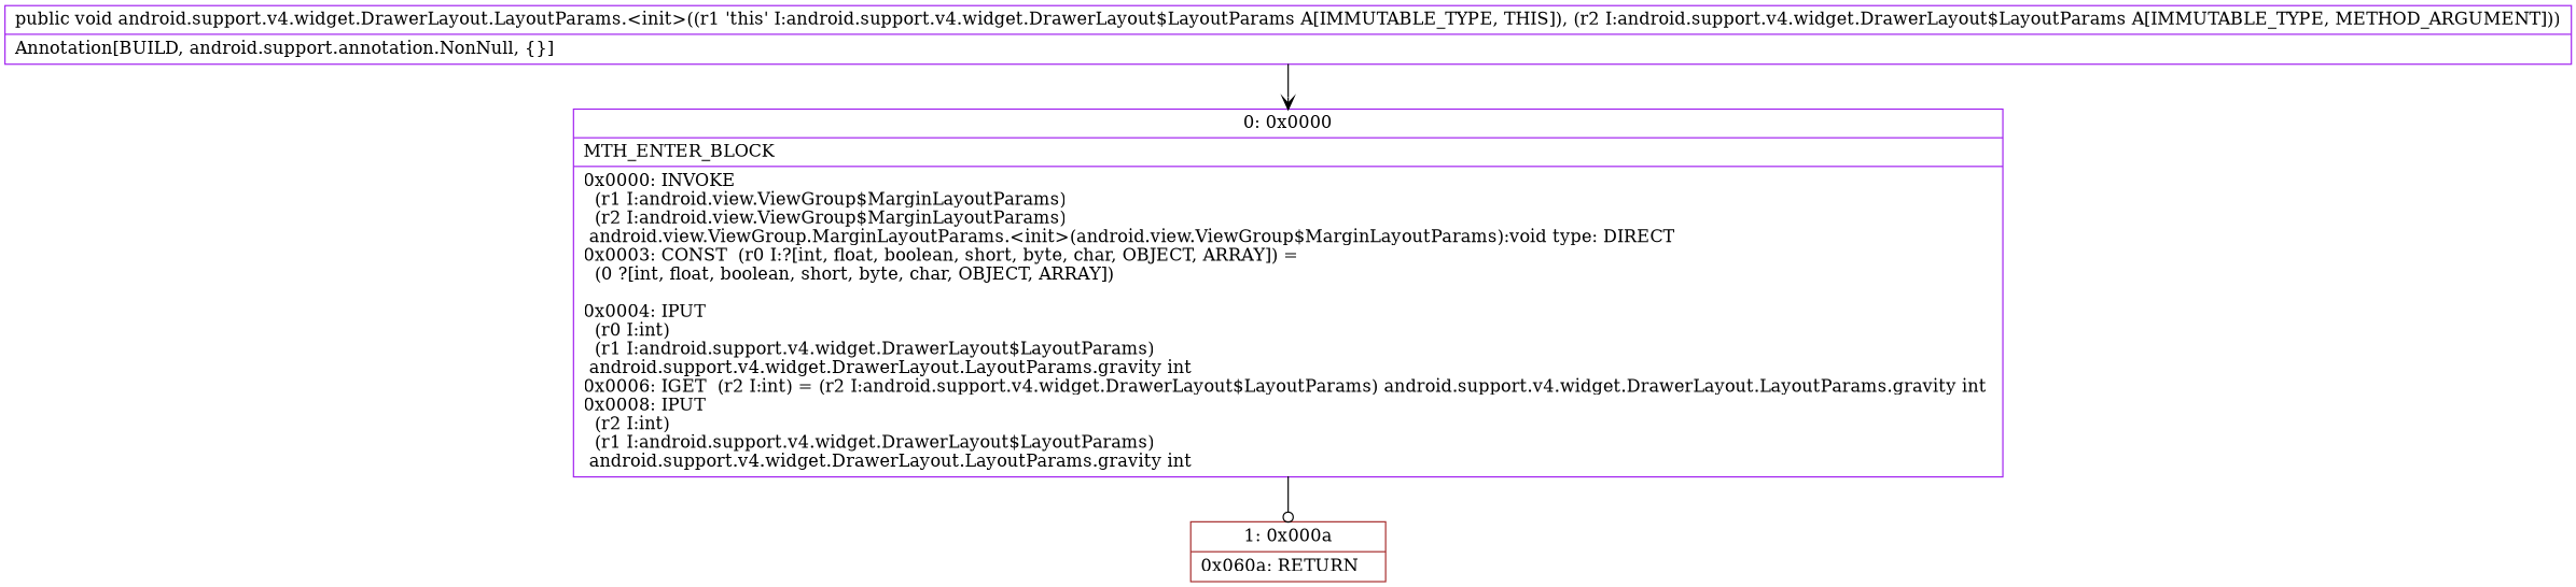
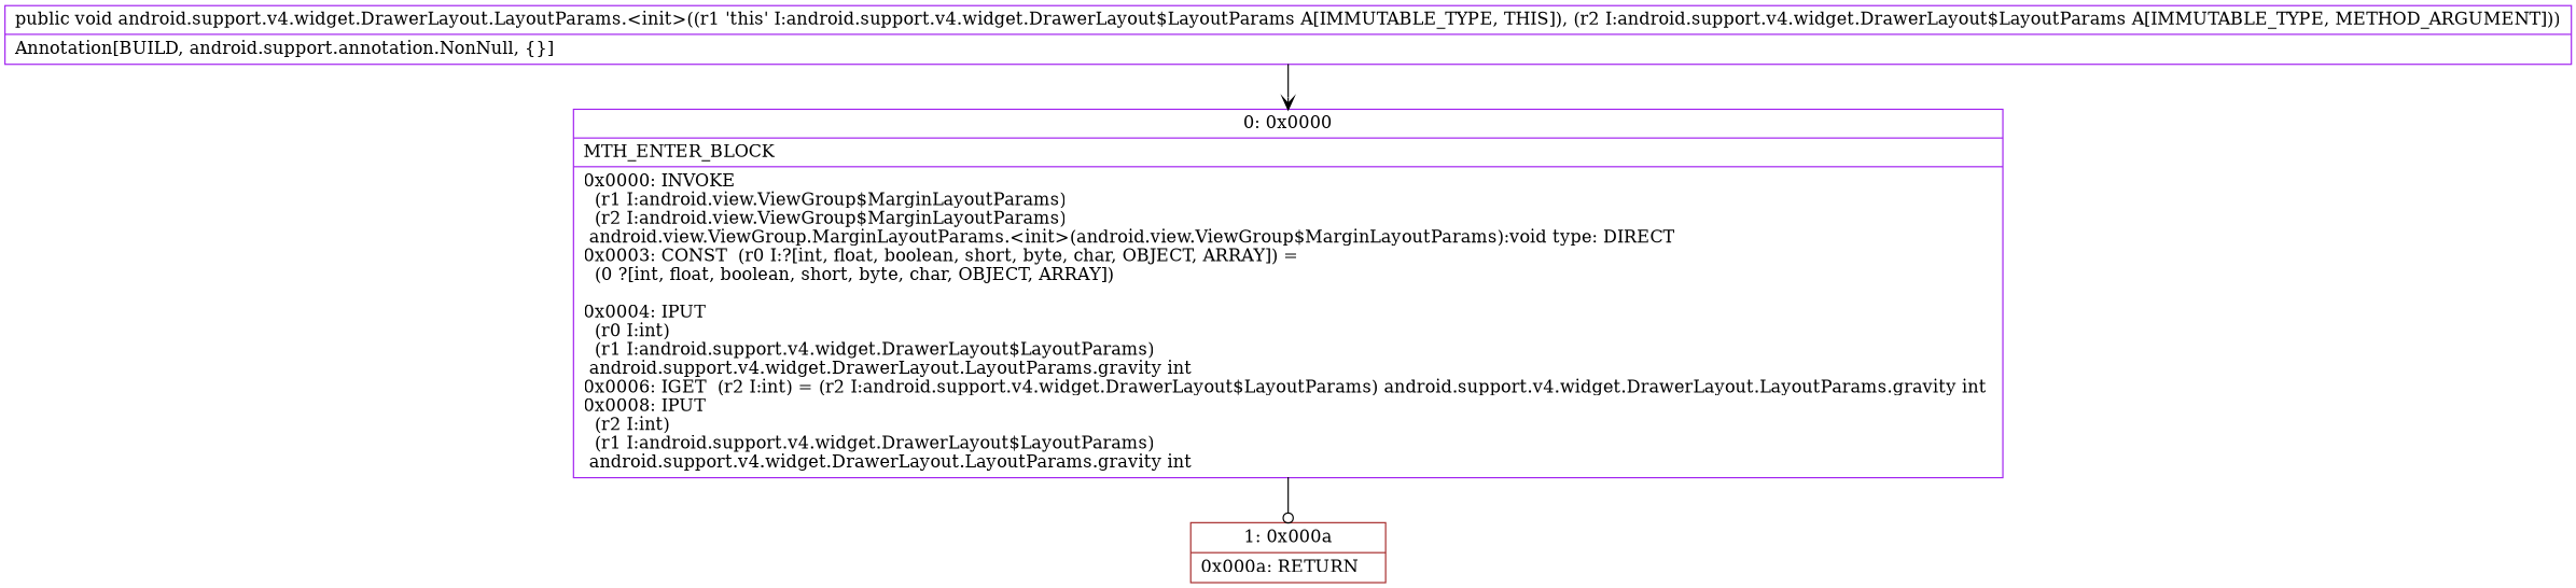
  digraph {
    node [shape=record color=purple]
    n1 [label="{0\:\ 0x0000|MTH_ENTER_BLOCK\l|0x0000: INVOKE  \l  (r1 I:android.view.ViewGroup$MarginLayoutParams)\l  (r2 I:android.view.ViewGroup$MarginLayoutParams)\l android.view.ViewGroup.MarginLayoutParams.\<init\>(android.view.ViewGroup$MarginLayoutParams):void type: DIRECT \l0x0003: CONST  (r0 I:?[int, float, boolean, short, byte, char, OBJECT, ARRAY]) = \l  (0 ?[int, float, boolean, short, byte, char, OBJECT, ARRAY])\l \l0x0004: IPUT  \l  (r0 I:int)\l  (r1 I:android.support.v4.widget.DrawerLayout$LayoutParams)\l android.support.v4.widget.DrawerLayout.LayoutParams.gravity int \l0x0006: IGET  (r2 I:int) = (r2 I:android.support.v4.widget.DrawerLayout$LayoutParams) android.support.v4.widget.DrawerLayout.LayoutParams.gravity int \l0x0008: IPUT  \l  (r2 I:int)\l  (r1 I:android.support.v4.widget.DrawerLayout$LayoutParams)\l android.support.v4.widget.DrawerLayout.LayoutParams.gravity int \l}"]
-   n2 [label="{1\:\ 0x000a|0x060a: RETURN   \l}" color=brown]
+   n2 [label="{1\:\ 0x000a|0x000a: RETURN   \l}" color=brown]
    n3 [label="{public void android.support.v4.widget.DrawerLayout.LayoutParams.\<init\>((r1 'this' I:android.support.v4.widget.DrawerLayout$LayoutParams A[IMMUTABLE_TYPE, THIS]), (r2 I:android.support.v4.widget.DrawerLayout$LayoutParams A[IMMUTABLE_TYPE, METHOD_ARGUMENT]))  | Annotation[BUILD, android.support.annotation.NonNull, \{\}]\l}"]
    n1 -> n2 [arrowhead=odot]
    n3 -> n1 [arrowhead=vee]
  }
